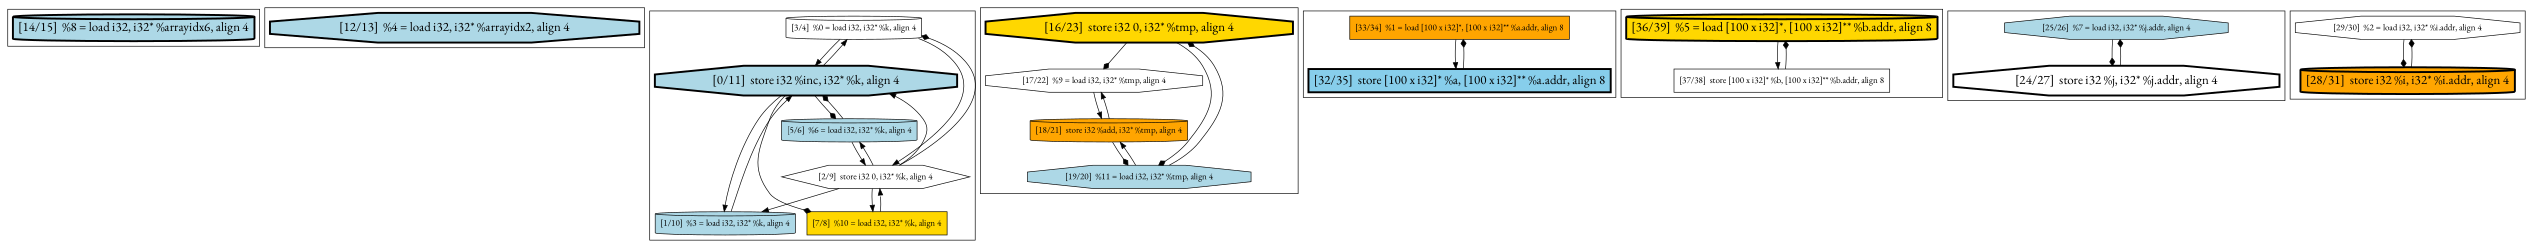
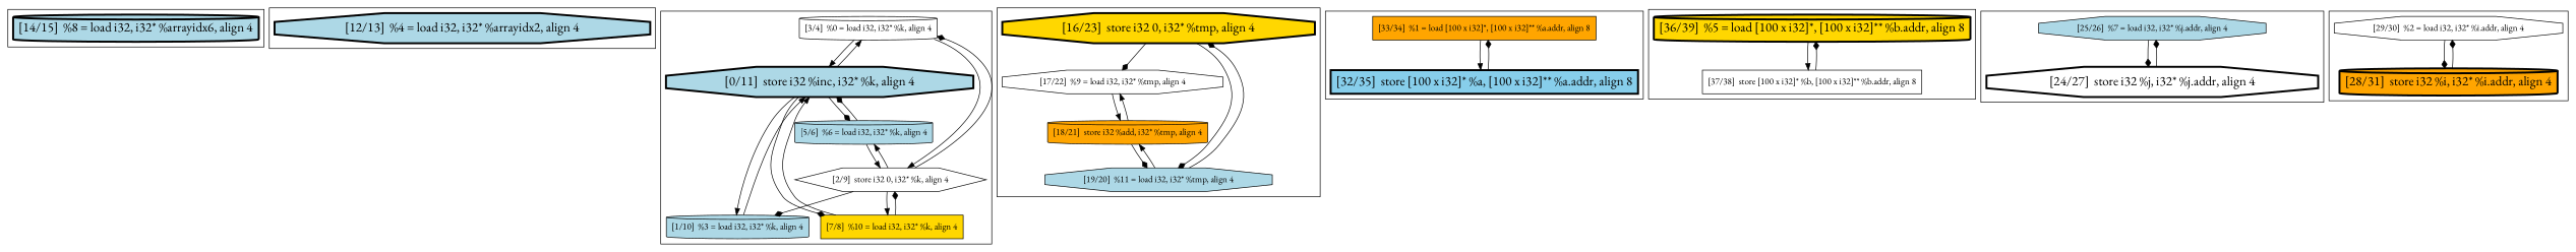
  digraph {
    fontname="EB Garamond"
    node [fillcolor=lightblue fontname="EB Garamond" shape=octagon style=filled]
    edge [arrowhead=normal fontname="EB Garamond"]
    n1 [fontsize=20 label="[14/15]  %8 = load i32, i32* %arrayidx6, align 4" penwidth=3.0 shape=cylinder]
    n2 [fontsize=20 label="[12/13]  %4 = load i32, i32* %arrayidx2, align 4" penwidth=3.0]
    n3 [fillcolor=white label="[3/4]  %0 = load i32, i32* %k, align 4" shape=cylinder]
    n4 [fontsize=20 label="[0/11]  store i32 %inc, i32* %k, align 4" penwidth=3.0]
    n5 [fillcolor=white label="[2/9]  store i32 0, i32* %k, align 4" shape=hexagon]
    n6 [fillcolor=gold label="[7/8]  %10 = load i32, i32* %k, align 4" shape=box]
    n7 [label="[1/10]  %3 = load i32, i32* %k, align 4" shape=cylinder]
    n8 [label="[5/6]  %6 = load i32, i32* %k, align 4" shape=cylinder]
    n9 [fillcolor=gold fontsize=20 label="[16/23]  store i32 0, i32* %tmp, align 4" penwidth=3.0]
    n10 [fillcolor=white label="[17/22]  %9 = load i32, i32* %tmp, align 4"]
    n11 [fillcolor=orange label="[18/21]  store i32 %add, i32* %tmp, align 4" shape=cylinder]
    n12 [label="[19/20]  %11 = load i32, i32* %tmp, align 4"]
    n13 [fillcolor=orange label="[33/34]  %1 = load [100 x i32]*, [100 x i32]** %a.addr, align 8" shape=box]
    n14 [fillcolor=skyblue fontsize=20 label="[32/35]  store [100 x i32]* %a, [100 x i32]** %a.addr, align 8" penwidth=3.0 shape=box]
    n15 [fillcolor=gold fontsize=20 label="[36/39]  %5 = load [100 x i32]*, [100 x i32]** %b.addr, align 8" penwidth=3.0 shape=cylinder]
    n16 [fillcolor=white label="[37/38]  store [100 x i32]* %b, [100 x i32]** %b.addr, align 8" shape=box]
    n17 [label="[25/26]  %7 = load i32, i32* %j.addr, align 4"]
    n18 [fillcolor=white fontsize=20 label="[24/27]  store i32 %j, i32* %j.addr, align 4" penwidth=3.0]
    n19 [fillcolor=white label="[29/30]  %2 = load i32, i32* %i.addr, align 4"]
    n20 [fillcolor=orange fontsize=20 label="[28/31]  store i32 %i, i32* %i.addr, align 4" penwidth=3.0 shape=cylinder]
    subgraph cluster_1 {
      n1
    }
    subgraph cluster_2 {
      n2
    }
    subgraph cluster_3 {
      n3
      n4
      n5
      n6
      n7
      n8
    }
    subgraph cluster_4 {
      n9
      n10
      n11
      n12
    }
    subgraph cluster_5 {
      n13
      n14
    }
    subgraph cluster_6 {
      n15
      n16
    }
    subgraph cluster_7 {
      n17
      n18
    }
    subgraph cluster_8 {
      n19
      n20
    }
    n3 -> n4
    n3 -> n5
    n4 -> n3
    n4 -> n6 [arrowhead=diamond]
    n4 -> n7
    n4 -> n8 [arrowhead=diamond]
    n5 -> n3 [arrowhead=diamond]
    n5 -> n6
-   n5 -> n7
+   n5 -> n7 [arrowhead=diamond]
    n5 -> n8
-   n5 -> n4
-   n6 -> n5
+   n6 -> n4
+   n6 -> n5 [arrowhead=diamond]
    n7 -> n4
    n8 -> n4 [arrowhead=diamond]
    n8 -> n5
    n9 -> n10 [arrowhead=diamond]
    n9 -> n12 [arrowhead=diamond]
    n10 -> n11
    n11 -> n10
    n11 -> n12 [arrowhead=diamond]
    n12 -> n9 [arrowhead=diamond]
    n12 -> n11
    n13 -> n14
    n14 -> n13 [arrowhead=diamond]
    n15 -> n16
    n16 -> n15 [arrowhead=diamond]
    n17 -> n18 [arrowhead=diamond]
    n18 -> n17 [arrowhead=diamond]
    n19 -> n20 [arrowhead=diamond]
    n20 -> n19 [arrowhead=diamond]
  }
